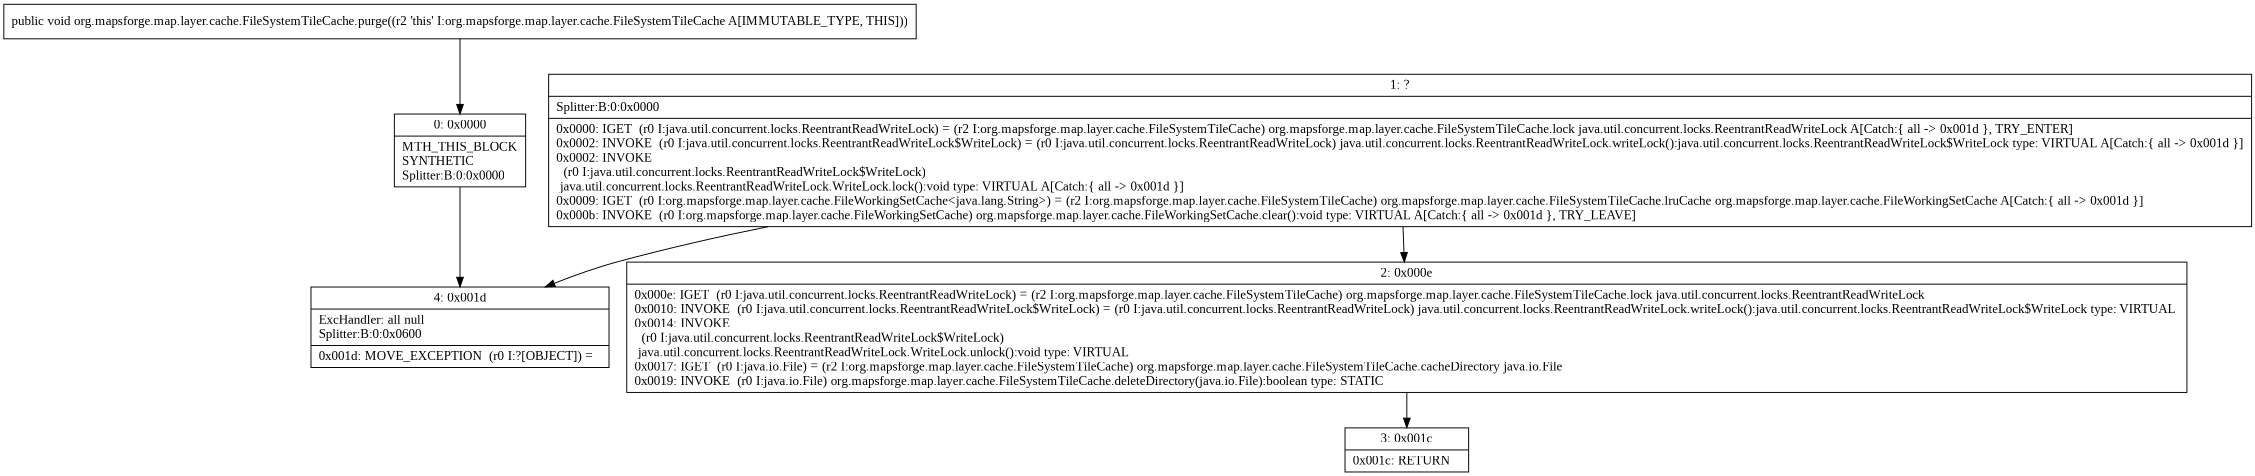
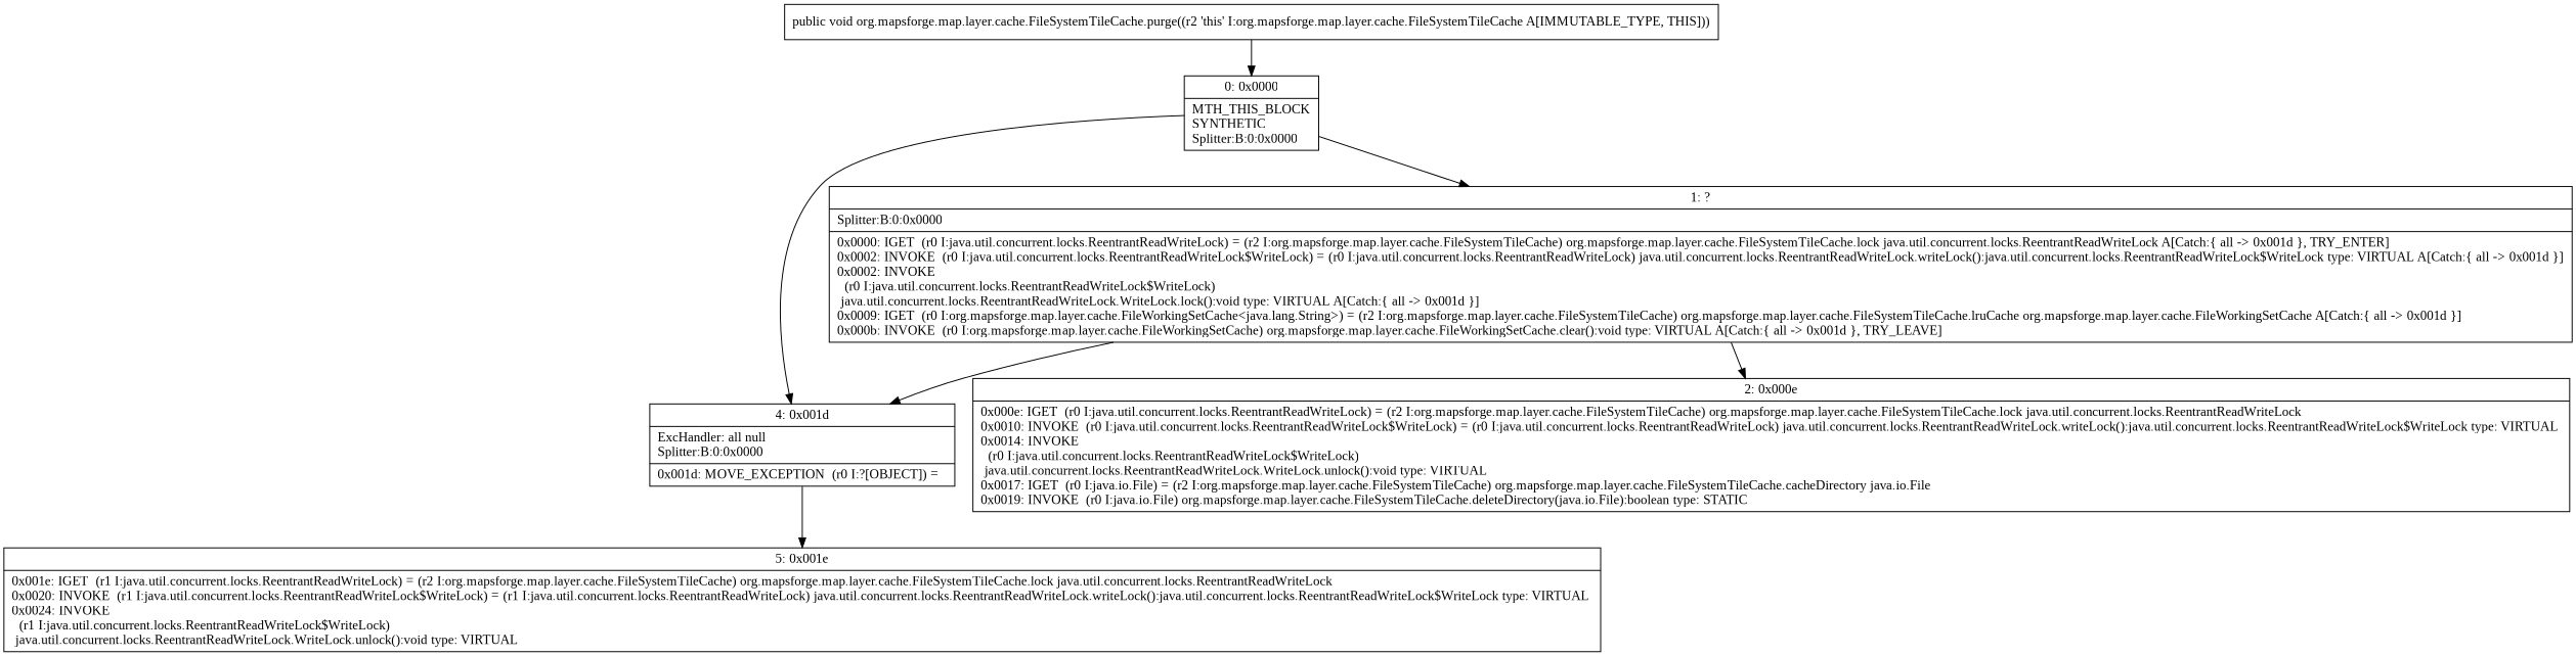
  digraph {
    fontname="Liberation Serif"
    node [fontname="Liberation Serif" shape=record]
    edge [fontname="Liberation Serif"]
    n1 [label="{0\:\ 0x0000|MTH_THIS_BLOCK\lSYNTHETIC\lSplitter:B:0:0x0000\l}"]
    n2 [label="{1\:\ ?|Splitter:B:0:0x0000\l|0x0000: IGET  (r0 I:java.util.concurrent.locks.ReentrantReadWriteLock) = (r2 I:org.mapsforge.map.layer.cache.FileSystemTileCache) org.mapsforge.map.layer.cache.FileSystemTileCache.lock java.util.concurrent.locks.ReentrantReadWriteLock A[Catch:\{ all \-\> 0x001d \}, TRY_ENTER]\l0x0002: INVOKE  (r0 I:java.util.concurrent.locks.ReentrantReadWriteLock$WriteLock) = (r0 I:java.util.concurrent.locks.ReentrantReadWriteLock) java.util.concurrent.locks.ReentrantReadWriteLock.writeLock():java.util.concurrent.locks.ReentrantReadWriteLock$WriteLock type: VIRTUAL A[Catch:\{ all \-\> 0x001d \}]\l0x0002: INVOKE  \l  (r0 I:java.util.concurrent.locks.ReentrantReadWriteLock$WriteLock)\l java.util.concurrent.locks.ReentrantReadWriteLock.WriteLock.lock():void type: VIRTUAL A[Catch:\{ all \-\> 0x001d \}]\l0x0009: IGET  (r0 I:org.mapsforge.map.layer.cache.FileWorkingSetCache\<java.lang.String\>) = (r2 I:org.mapsforge.map.layer.cache.FileSystemTileCache) org.mapsforge.map.layer.cache.FileSystemTileCache.lruCache org.mapsforge.map.layer.cache.FileWorkingSetCache A[Catch:\{ all \-\> 0x001d \}]\l0x000b: INVOKE  (r0 I:org.mapsforge.map.layer.cache.FileWorkingSetCache) org.mapsforge.map.layer.cache.FileWorkingSetCache.clear():void type: VIRTUAL A[Catch:\{ all \-\> 0x001d \}, TRY_LEAVE]\l}"]
-   n3 [label="{4\:\ 0x001d|ExcHandler: all null\lSplitter:B:0:0x0600\l|0x001d: MOVE_EXCEPTION  (r0 I:?[OBJECT]) =  \l}"]
+   n3 [label="{4\:\ 0x001d|ExcHandler: all null\lSplitter:B:0:0x0000\l|0x001d: MOVE_EXCEPTION  (r0 I:?[OBJECT]) =  \l}"]
    n4 [label="{2\:\ 0x000e|0x000e: IGET  (r0 I:java.util.concurrent.locks.ReentrantReadWriteLock) = (r2 I:org.mapsforge.map.layer.cache.FileSystemTileCache) org.mapsforge.map.layer.cache.FileSystemTileCache.lock java.util.concurrent.locks.ReentrantReadWriteLock \l0x0010: INVOKE  (r0 I:java.util.concurrent.locks.ReentrantReadWriteLock$WriteLock) = (r0 I:java.util.concurrent.locks.ReentrantReadWriteLock) java.util.concurrent.locks.ReentrantReadWriteLock.writeLock():java.util.concurrent.locks.ReentrantReadWriteLock$WriteLock type: VIRTUAL \l0x0014: INVOKE  \l  (r0 I:java.util.concurrent.locks.ReentrantReadWriteLock$WriteLock)\l java.util.concurrent.locks.ReentrantReadWriteLock.WriteLock.unlock():void type: VIRTUAL \l0x0017: IGET  (r0 I:java.io.File) = (r2 I:org.mapsforge.map.layer.cache.FileSystemTileCache) org.mapsforge.map.layer.cache.FileSystemTileCache.cacheDirectory java.io.File \l0x0019: INVOKE  (r0 I:java.io.File) org.mapsforge.map.layer.cache.FileSystemTileCache.deleteDirectory(java.io.File):boolean type: STATIC \l}"]
-   n6 [label="{3\:\ 0x001c|0x001c: RETURN   \l}"]
+   n5 [label="{5\:\ 0x001e|0x001e: IGET  (r1 I:java.util.concurrent.locks.ReentrantReadWriteLock) = (r2 I:org.mapsforge.map.layer.cache.FileSystemTileCache) org.mapsforge.map.layer.cache.FileSystemTileCache.lock java.util.concurrent.locks.ReentrantReadWriteLock \l0x0020: INVOKE  (r1 I:java.util.concurrent.locks.ReentrantReadWriteLock$WriteLock) = (r1 I:java.util.concurrent.locks.ReentrantReadWriteLock) java.util.concurrent.locks.ReentrantReadWriteLock.writeLock():java.util.concurrent.locks.ReentrantReadWriteLock$WriteLock type: VIRTUAL \l0x0024: INVOKE  \l  (r1 I:java.util.concurrent.locks.ReentrantReadWriteLock$WriteLock)\l java.util.concurrent.locks.ReentrantReadWriteLock.WriteLock.unlock():void type: VIRTUAL \l}"]
    n7 [label="{public void org.mapsforge.map.layer.cache.FileSystemTileCache.purge((r2 'this' I:org.mapsforge.map.layer.cache.FileSystemTileCache A[IMMUTABLE_TYPE, THIS])) }"]
+   n1 -> n2
    n1 -> n3
    n2 -> n3
    n2 -> n4
-   n4 -> n6
+   n3 -> n5
    n7 -> n1
  }
